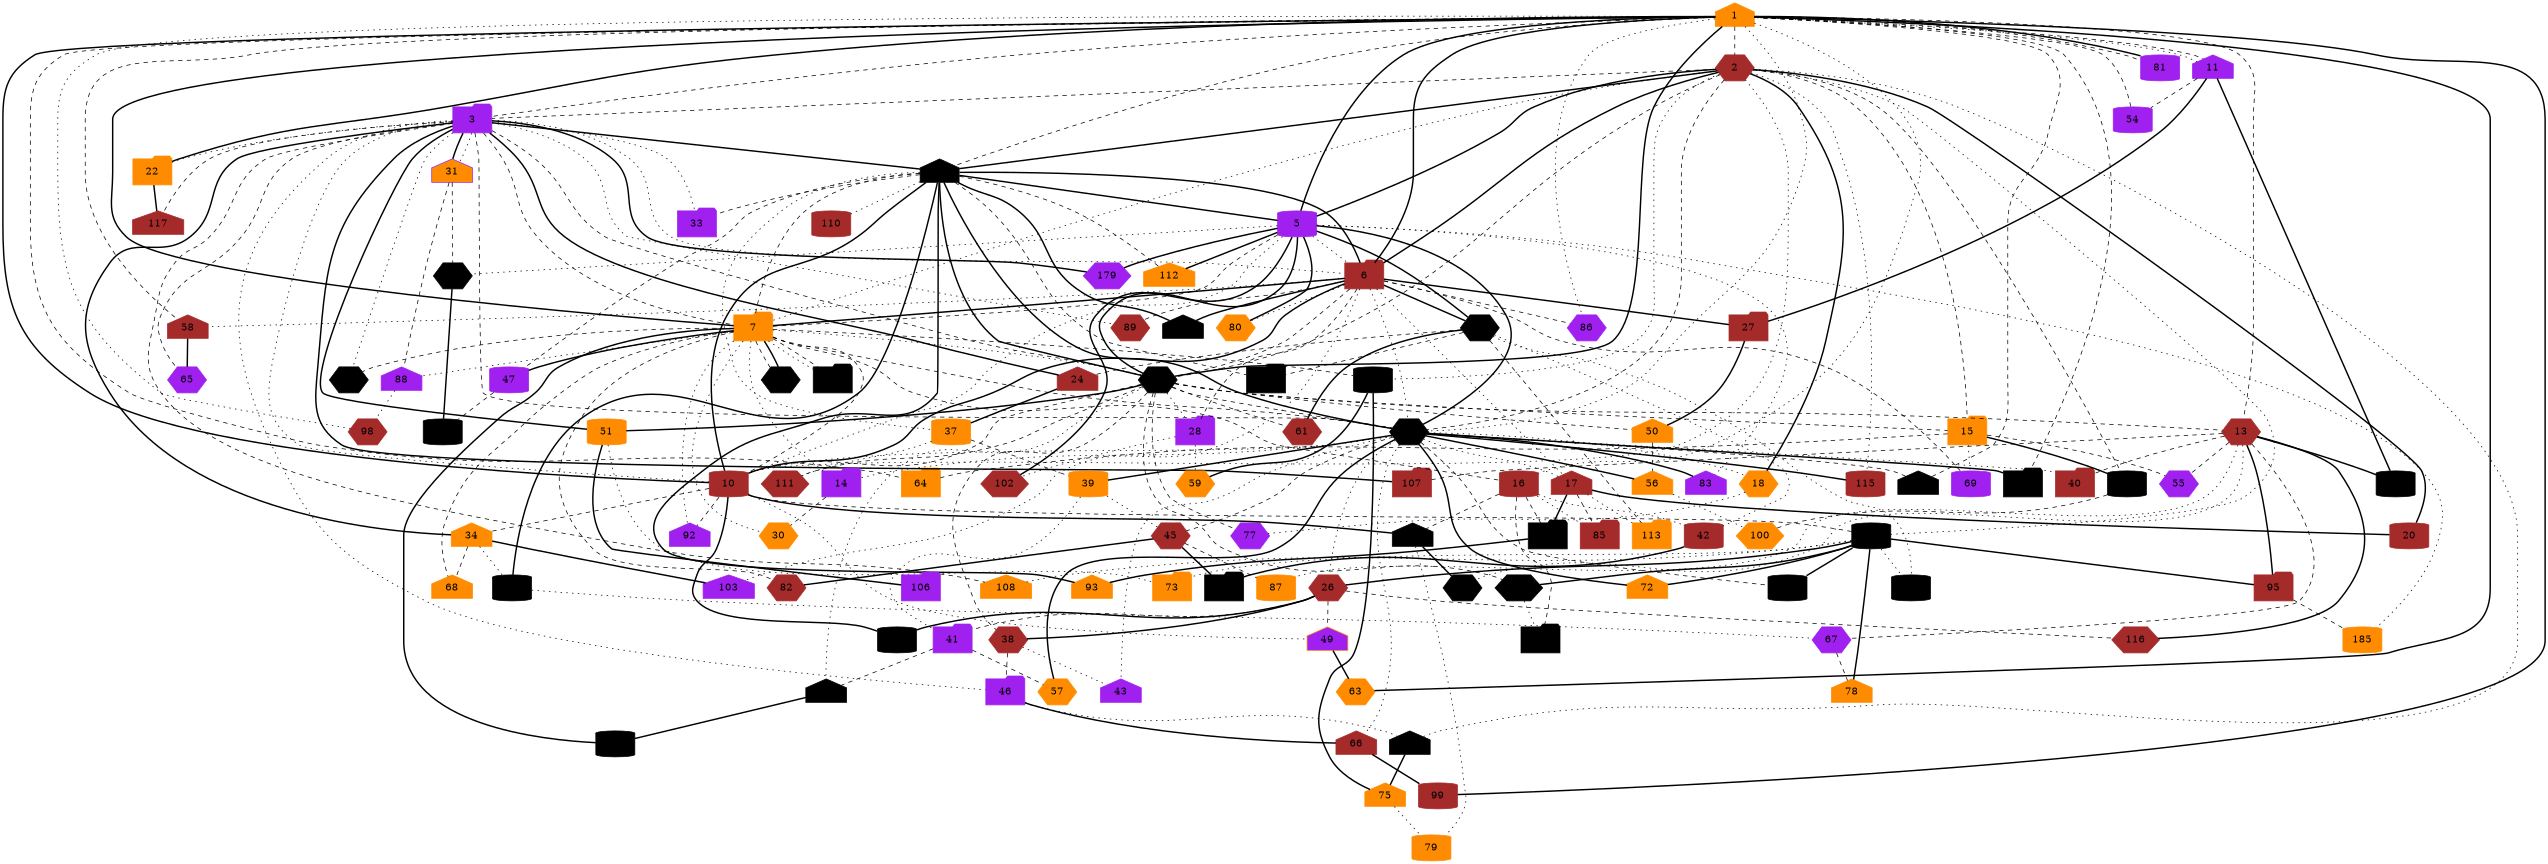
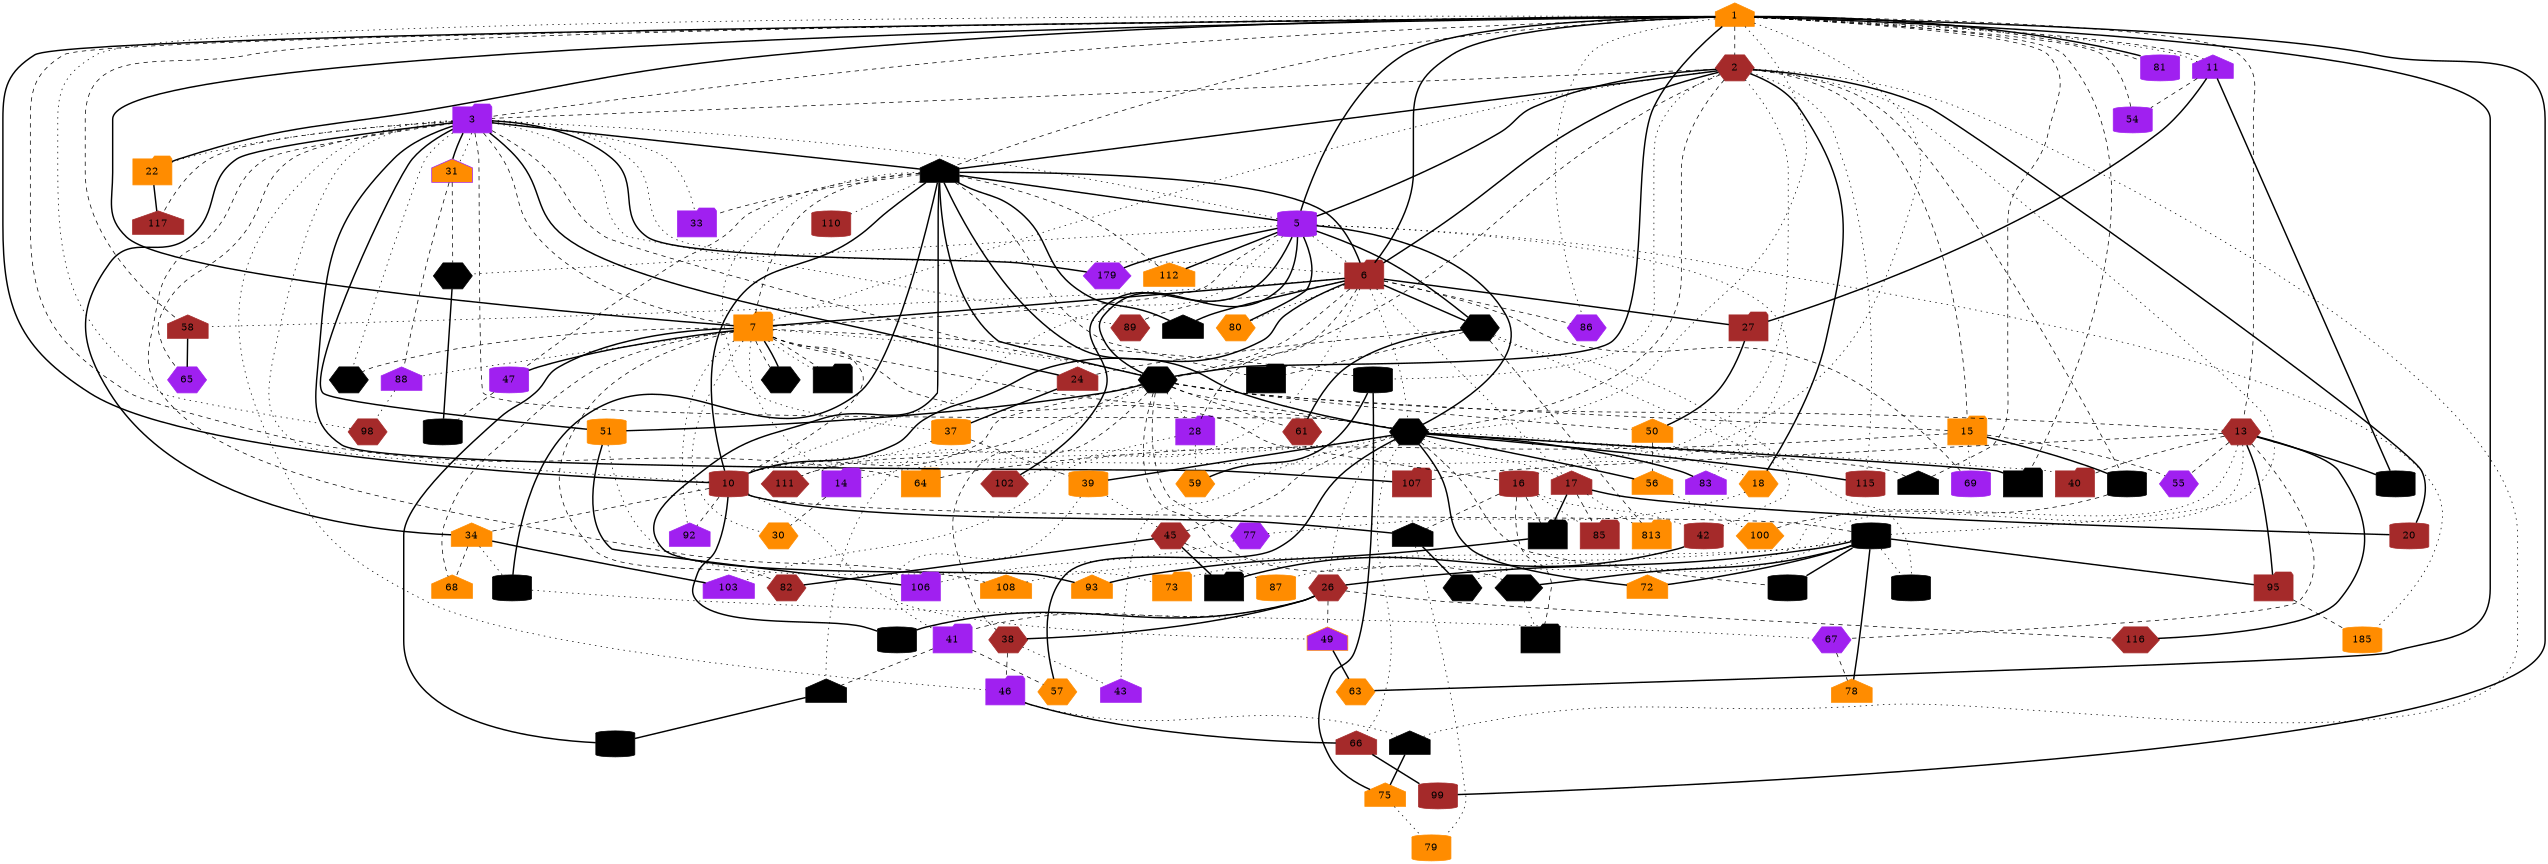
  graph {
    node [color=darkorange shape=hexagon style=filled]
    edge [style=bold]
    1 [shape=house]
    2 [color=brown]
    3 [color=purple shape=folder]
    4 [color=black shape=house]
    5 [color=purple shape=cylinder]
    6 [color=brown shape=folder]
    7 [shape=folder]
    8 [color=black]
    9 [color=black]
    10 [color=brown shape=cylinder]
    11 [color=purple shape=house]
    13 [color=brown]
    16 [color=brown shape=cylinder]
    22 [shape=folder]
    44 [color=black shape=house]
    54 [color=purple shape=cylinder]
    58 [color=brown shape=house]
    63
    64 [shape=folder]
    81 [color=purple shape=cylinder]
    84 [color=black shape=folder]
    86 [color=purple]
    98 [color=brown]
    99 [color=brown shape=cylinder]
    12 [color=black shape=cylinder]
    15 [shape=folder]
    18
    20 [color=brown shape=cylinder]
    29 [color=black shape=cylinder]
    60 [color=black shape=house]
    91 [color=black shape=cylinder]
    115 [color=brown shape=cylinder]
    24 [color=brown shape=house]
    31 [color=purple fillcolor=darkorange shape=house]
    33 [color=purple shape=folder]
    34 [shape=house]
    46 [color=purple shape=folder]
    51 [shape=cylinder]
    65 [color=purple]
    89 [color=brown]
    90 [color=black]
    107 [color=brown shape=folder]
    108 [shape=house]
    n44 [color=purple label=179]
    117 [color=brown shape=house]
    37 [shape=cylinder]
    47 [color=purple shape=cylinder]
    52 [color=black shape=cylinder]
    93 [shape=house]
    94 [color=black shape=folder]
    97 [color=black shape=house]
    110 [color=brown shape=cylinder]
    112 [shape=house]
    19 [color=black]
    36 [color=black]
    80
    83 [color=purple shape=house]
    102 [color=brown]
    n59 [label=185 shape=cylinder]
    17 [color=brown shape=house]
    27 [color=brown shape=folder]
    28 [color=purple shape=folder]
    69 [color=purple shape=cylinder]
    103 [color=purple shape=house]
    14 [color=purple shape=folder]
    30
    62 [color=black]
    68 [shape=house]
    70 [color=black shape=folder]
    82 [color=brown]
    88 [color=purple shape=house]
    92 [color=purple shape=house]
    101 [color=black shape=cylinder]
    38 [color=brown]
    50 [shape=house]
    61 [color=brown]
    77 [color=purple]
    96 [color=black shape=house]
    104 [color=black]
    111 [color=brown]
    26 [color=brown]
    39 [shape=cylinder]
    40 [color=brown shape=folder]
    43 [color=purple shape=house]
    45 [color=brown]
    56 [shape=house]
    57
    66 [color=brown shape=house]
    72 [shape=house]
    76 [color=black shape=cylinder]
    23 [color=black shape=house]
    49 [fillcolor=purple shape=house]
    71 [color=black shape=cylinder]
    74 [color=black shape=cylinder]
    95 [color=brown shape=folder]
    25 [color=black]
    55 [color=purple]
    67 [color=purple]
    87 [shape=cylinder]
    116 [color=brown]
    32 [color=black shape=folder]
    42 [color=brown shape=cylinder]
    85 [color=brown shape=folder]
    114 [color=black shape=folder]
    21 [color=black shape=cylinder]
    73 [shape=folder]
    78 [shape=house]
    59
    75 [shape=house]
    100
    106 [color=purple shape=folder]
    53 [color=black shape=cylinder]
-   113 [shape=folder]
+   113 [shape=folder label=813]
    41 [color=purple shape=folder]
    48 [color=black shape=folder]
    79 [shape=cylinder]
    1 -- 2 [style=dashed]
    1 -- 3 [style=dashed]
    1 -- 4 [style=dashed]
    1 -- 5
    1 -- 6
    1 -- 7
    1 -- 8
    1 -- 9 [style=dotted]
    1 -- 10
    1 -- 11 [style=dotted]
    1 -- 11 [style=dashed]
    1 -- 13 [style=dashed]
    1 -- 16 [style=dotted]
    1 -- 22
    1 -- 44 [style=dashed]
    1 -- 54 [style=dashed]
    1 -- 58 [style=dashed]
    1 -- 63
    1 -- 64 [style=dashed]
    1 -- 81 [style=dashed]
    1 -- 81
    1 -- 84 [style=dashed]
    1 -- 86 [style=dotted]
    1 -- 98 [style=dotted]
    1 -- 99
    2 -- 3 [style=dashed]
    2 -- 4
    2 -- 5
    2 -- 6
    2 -- 7 [style=dotted]
    2 -- 8 [style=dashed]
    2 -- 9 [style=dashed]
    2 -- 10 [style=dotted]
    2 -- 12 [style=dotted]
    2 -- 15 [style=dashed]
    2 -- 18
    2 -- 20
    2 -- 29 [style=dotted]
    2 -- 60 [style=dotted]
    2 -- 91 [style=dashed]
    2 -- 115 [style=dotted]
    3 -- 4
+   3 -- 5 [style=dotted]
    3 -- 6 [style=dotted]
    3 -- 7 [style=dashed]
    3 -- 8 [style=dashed]
    3 -- 9 [style=dashed]
    3 -- 10 [style=dotted]
    3 -- 22 [style=dotted]
    3 -- 24
    3 -- 31
    3 -- 31 [style=dotted]
    3 -- 33 [style=dotted]
    3 -- 34
    3 -- 46 [style=dotted]
    3 -- 51
    3 -- 65 [style=dashed]
    3 -- 89 [style=dotted]
    3 -- 90 [style=dotted]
    3 -- 107
    3 -- 108 [style=dashed]
    3 -- n44
    3 -- 117 [style=dashed]
    4 -- 5
    4 -- 6
    4 -- 7 [style=dashed]
    4 -- 8
    4 -- 9
    4 -- 10
    4 -- 33 [style=dashed]
    4 -- 37 [style=dotted]
    4 -- 47 [style=dashed]
    4 -- 52
    4 -- 93
    4 -- 94 [style=dashed]
    4 -- 97
    4 -- 110 [style=dotted]
    4 -- 112 [style=dashed]
    5 -- 6 [style=dotted]
    5 -- 7 [style=dashed]
    5 -- 8
    5 -- 9
    5 -- 10 [style=dotted]
    5 -- n44
    5 -- 112
    5 -- 19
    5 -- 36 [style=dotted]
    5 -- 80
    5 -- 83 [style=dotted]
    5 -- 102
    5 -- n59 [style=dotted]
    6 -- 7
    6 -- 8 [style=dashed]
    6 -- 9 [style=dotted]
    6 -- 10
    6 -- 58 [style=dotted]
    6 -- 86 [style=dashed]
    6 -- 89 [style=dashed]
    6 -- 97
    6 -- 19
    6 -- 80 [style=dotted]
    6 -- 17 [style=dotted]
    6 -- 27
    6 -- 28 [style=dashed]
    6 -- 69 [style=dashed]
    6 -- 103 [style=dotted]
    7 -- 8 [style=dotted]
    7 -- 9 [style=dashed]
    7 -- 10 [style=dashed]
    7 -- 16 [style=dashed]
    7 -- 29 [style=dashed]
    7 -- 90 [style=dashed]
    7 -- 47
    7 -- 14 [style=dotted]
    7 -- 30 [style=dotted]
    7 -- 62 [style=dashed]
    7 -- 62
    7 -- 68 [style=dashed]
    7 -- 70 [style=dotted]
    7 -- 70 [style=dashed]
    7 -- 82 [style=dashed]
    7 -- 88 [style=dotted]
    7 -- 92 [style=dotted]
    7 -- 101
    8 -- 9 [style=dashed]
    8 -- 10 [style=dashed]
    8 -- 13 [style=dashed]
    8 -- 15 [style=dashed]
    8 -- 51
    8 -- 28 [style=dotted]
    8 -- 38 [style=dashed]
    8 -- 50 [style=dashed]
    8 -- 61 [style=dashed]
    8 -- 77 [style=dashed]
    8 -- 96 [style=dotted]
    8 -- 104 [style=dashed]
    8 -- 111 [style=dashed]
    9 -- 10 [style=dotted]
    9 -- 44 [style=dashed]
    9 -- 84
    9 -- 18 [style=dotted]
    9 -- 115
    9 -- 83
    9 -- 17 [style=dotted]
    9 -- 14 [style=dotted]
    9 -- 26 [style=dotted]
    9 -- 39
    9 -- 40 [style=dotted]
    9 -- 43 [style=dotted]
    9 -- 45 [style=dashed]
    9 -- 56
    9 -- 57
    9 -- 66 [style=dotted]
    9 -- 72
    9 -- 76 [style=dashed]
    10 -- 12 [style=dashed]
    10 -- 34 [style=dashed]
    10 -- 92 [style=dashed]
    10 -- 23
    10 -- 49 [style=dotted]
    10 -- 71
    11 -- 54 [style=dashed]
    11 -- 27
    11 -- 74
    13 -- 107 [style=dashed]
    13 -- 40 [style=dashed]
    13 -- 74
    13 -- 95
    13 -- 25 [style=dotted]
    13 -- 55 [style=dashed]
    13 -- 67 [style=dashed]
    13 -- 87 [style=dotted]
    13 -- 116
    16 -- 23 [style=dashed]
    16 -- 32 [style=dashed]
    16 -- 42 [style=dotted]
    16 -- 85 [style=dotted]
    16 -- 114 [style=dashed]
    22 -- 117
    58 -- 65
    12 -- 108 [style=dotted]
    12 -- 104
    12 -- 26
    12 -- 72
    12 -- 76
    12 -- 95
    12 -- 21 [style=dotted]
    12 -- 73 [style=dotted]
    12 -- 78
    15 -- 64 [style=dashed]
    15 -- 91
    15 -- 69 [style=dotted]
    15 -- 55 [style=dashed]
    18 -- 77 [style=dotted]
    29 -- 59
    29 -- 75
    60 -- 75
    91 -- 100 [style=dashed]
    24 -- 37
    31 -- 36 [style=dashed]
    31 -- 88 [style=dashed]
    34 -- 52 [style=dotted]
    34 -- 103
    34 -- 68 [style=dashed]
    46 -- 60 [style=dotted]
    46 -- 66
    51 -- 73 [style=dotted]
    51 -- 106
    37 -- 111 [style=dotted]
    37 -- 39 [style=dashed]
    47 -- 53 [style=dashed]
    52 -- 67 [style=dotted]
    19 -- 24 [style=dashed]
    19 -- 94 [style=dashed]
    19 -- 61
    19 -- 42 [style=dotted]
    19 -- 21 [style=dotted]
    19 -- 113 [style=dashed]
    36 -- 53
    17 -- 20
    17 -- 32
    17 -- 85 [style=dashed]
    17 -- 113 [style=dotted]
    27 -- 50
    28 -- 102 [style=dotted]
    28 -- 59 [style=dotted]
    14 -- 30 [style=dashed]
    88 -- 98 [style=dotted]
    38 -- 46 [style=dashed]
    38 -- 43 [style=dotted]
    50 -- 56 [style=dashed]
+   77 -- 106 [style=dotted]
    96 -- 101
    104 -- 114 [style=dotted]
    26 -- 38
    26 -- 49 [style=dashed]
    26 -- 71
    26 -- 116 [style=dashed]
    26 -- 41 [style=dashed]
    39 -- 45 [style=dotted]
    39 -- 41 [style=dotted]
    45 -- 82
    45 -- 87 [style=dashed]
    45 -- 48
    56 -- 100 [style=dotted]
    66 -- 99
    23 -- 25
    23 -- 79 [style=dotted]
    49 -- 63
    95 -- n59 [style=dashed]
    67 -- 78 [style=dashed]
    32 -- 93
    42 -- 48
    75 -- 79 [style=dotted]
    41 -- 96 [style=dashed]
    41 -- 57 [style=dashed]
  }
